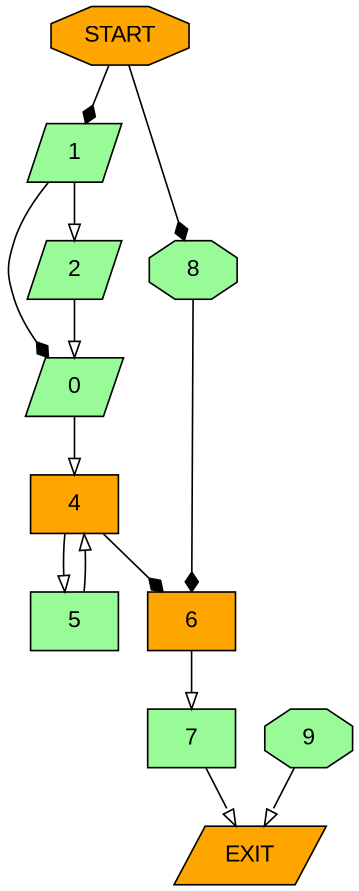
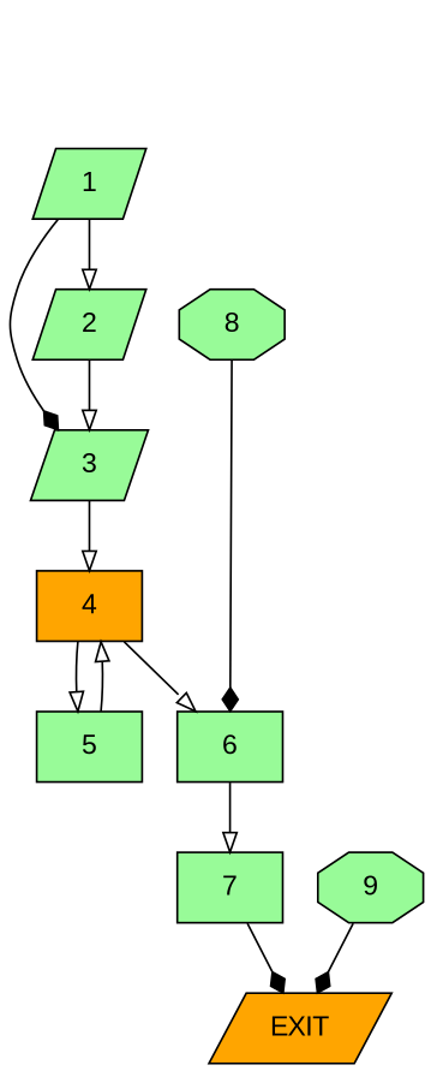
  digraph {
    fontname="Liberation Sans"
    node [fillcolor=palegreen fontname="Liberation Sans" shape=parallelogram style=filled]
    edge [arrowhead=diamond fontname="Liberation Sans"]
-   n1 [fillcolor=orange label=START shape=octagon]
    1
    8 [shape=octagon]
    2
-   3 [label=0]
-   6 [fillcolor=orange shape=box]
+   3
+   6 [shape=box]
    9 [shape=octagon]
    n8 [fillcolor=orange label=EXIT]
    4 [fillcolor=orange shape=box]
    5 [shape=box]
    7 [shape=box]
-   n1 -> 1
-   n1 -> 8
    1 -> 2 [arrowhead=onormal]
    1 -> 3
    8 -> 6
    2 -> 3 [arrowhead=onormal]
    3 -> 4 [arrowhead=onormal]
    6 -> 7 [arrowhead=onormal]
-   9 -> n8 [arrowhead=onormal]
-   4 -> 6
+   9 -> n8
+   4 -> 6 [arrowhead=onormal]
    4 -> 5 [arrowhead=onormal]
    5 -> 4 [arrowhead=onormal]
-   7 -> n8 [arrowhead=onormal]
+   7 -> n8
  }
